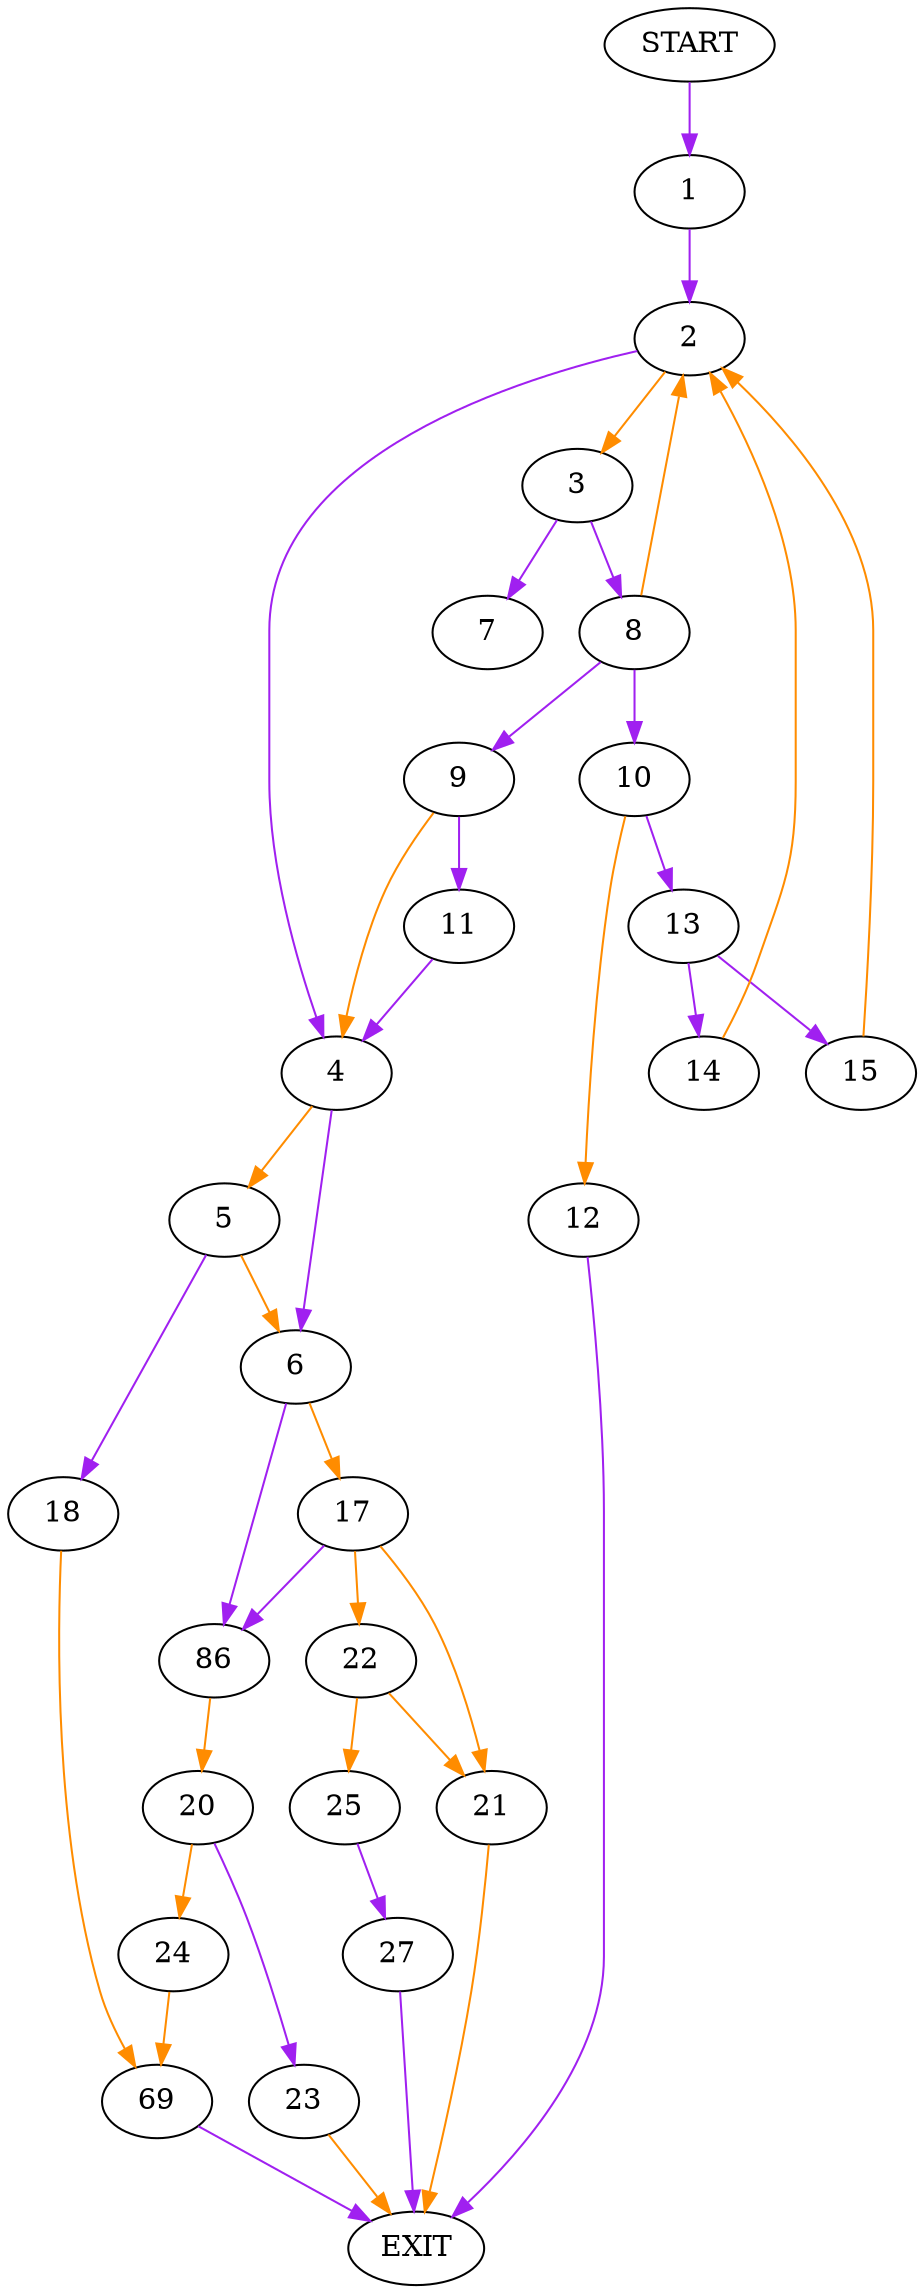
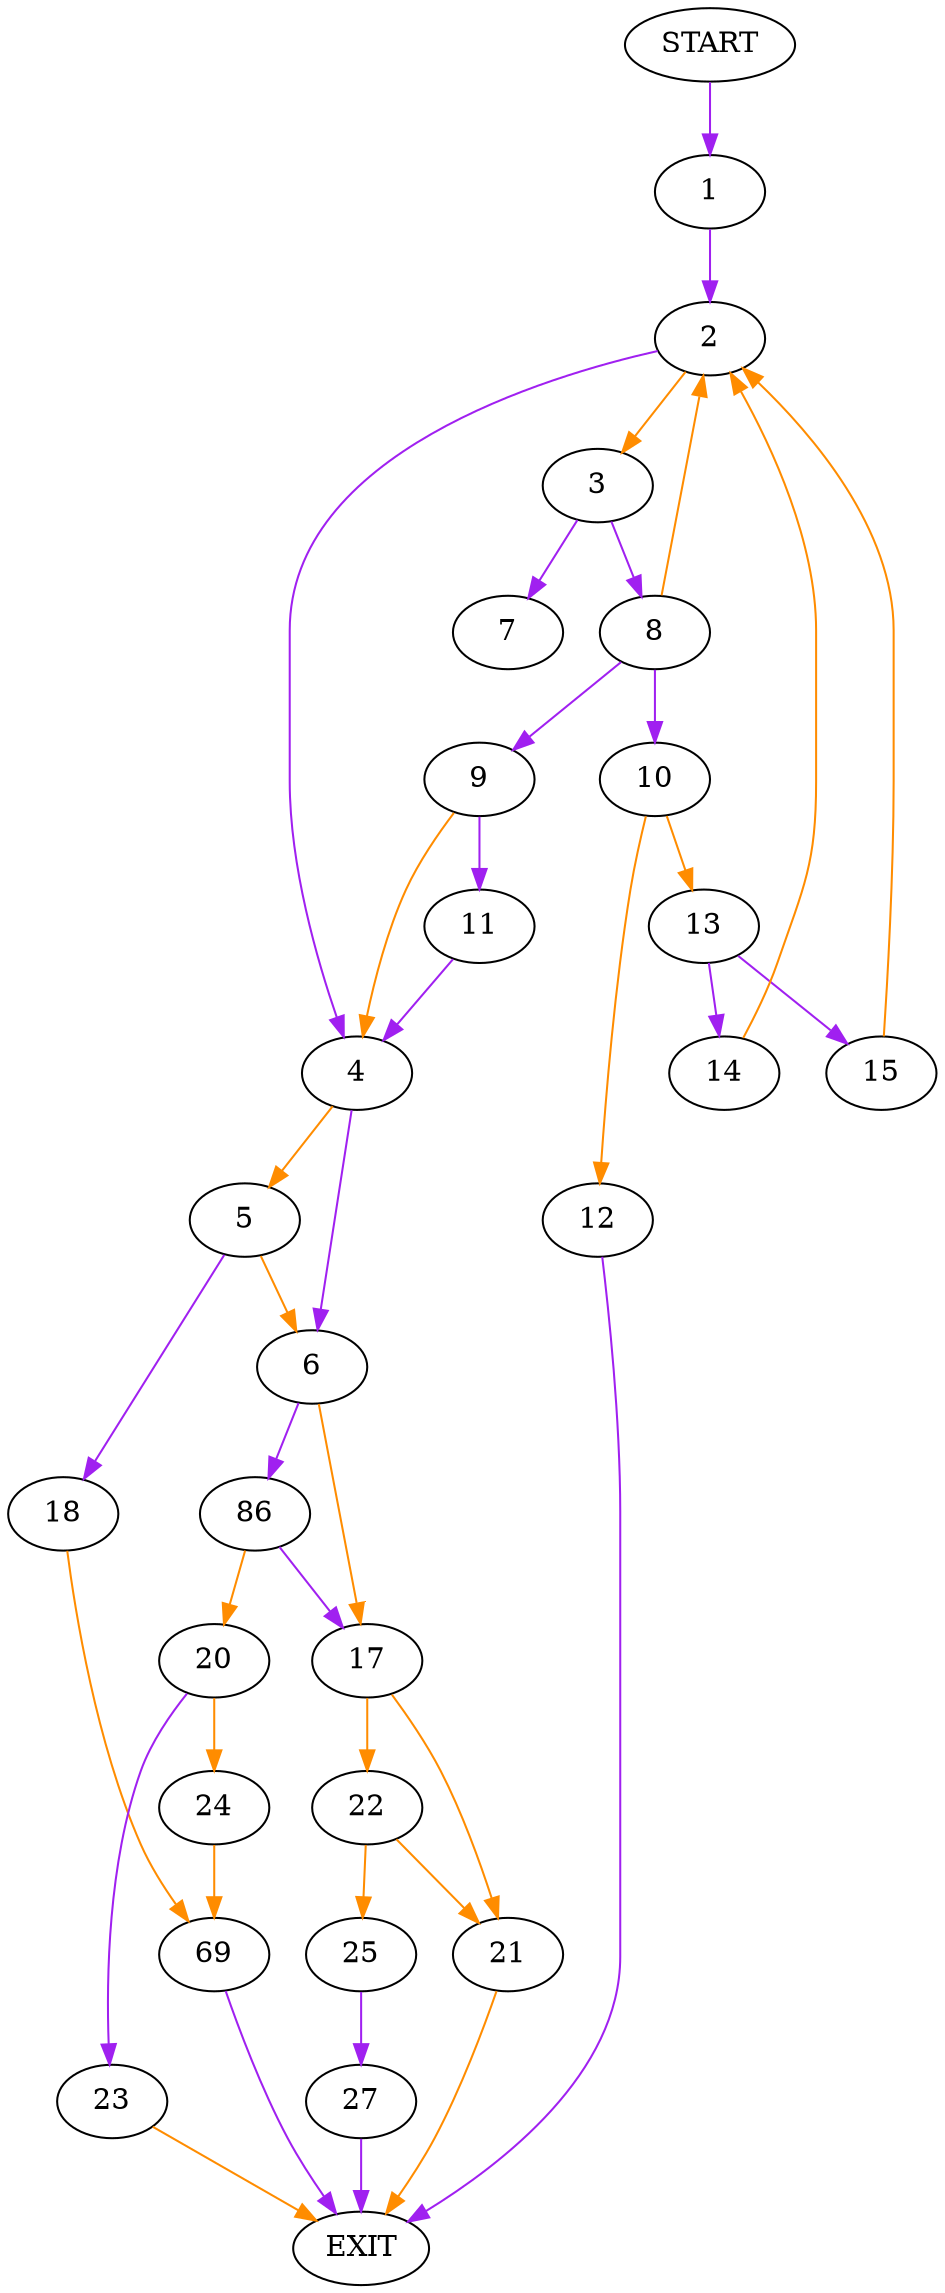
  digraph {
    edge [color=purple]
    n1 [label=START]
    1
    2
    n4 [label=EXIT]
    3
    4
    7
    8
    5
    6
    9
    10
    18
    n14 [label=86]
    17
    n16 [label=69]
    20
    21
    22
    11
    12
    13
    14
    15
    23
    24
    25
    27
    n1 -> 1
    1 -> 2
    2 -> 3 [color=darkorange]
    2 -> 4
    3 -> 7
    3 -> 8
    4 -> 5 [color=darkorange]
    4 -> 6
    8 -> 2 [color=darkorange]
    8 -> 9
    8 -> 10
    5 -> 6 [color=darkorange]
    5 -> 18
    6 -> n14
    6 -> 17 [color=darkorange]
    9 -> 4 [color=darkorange]
    9 -> 11
    10 -> 12 [color=darkorange]
-   10 -> 13
+   10 -> 13 [color=darkorange]
    18 -> n16 [color=darkorange]
-   17 -> n14
+   n14 -> 17
    n14 -> 20 [color=darkorange]
    17 -> 21 [color=darkorange]
    17 -> 22 [color=darkorange]
    n16 -> n4
    20 -> 23
    20 -> 24 [color=darkorange]
    21 -> n4 [color=darkorange]
    22 -> 21 [color=darkorange]
    22 -> 25 [color=darkorange]
    11 -> 4
    12 -> n4
    13 -> 14
    13 -> 15
    14 -> 2 [color=darkorange]
    15 -> 2 [color=darkorange]
    23 -> n4 [color=darkorange]
    24 -> n16 [color=darkorange]
    25 -> 27
    27 -> n4
  }
